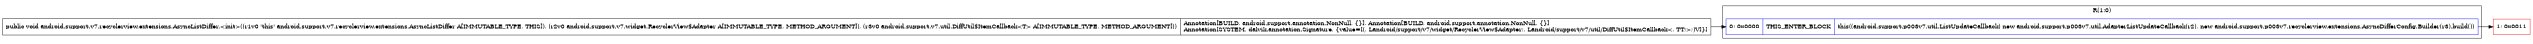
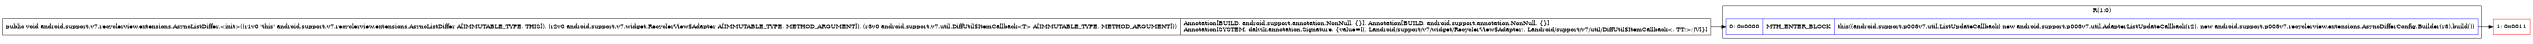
  digraph {
    rankdir=LR
    node [shape=record]
-   n1 [color=blue label="{0\:\ 0x0000|THIS_ENTER_BLOCK\l|this((android.support.p003v7.util.ListUpdateCallback) new android.support.p003v7.util.AdapterListUpdateCallback(r2), new android.support.p003v7.recyclerview.extensions.AsyncDifferConfig.Builder(r3).build())\l}"]
+   n1 [color=blue label="{0\:\ 0x0000|MTH_ENTER_BLOCK\l|this((android.support.p003v7.util.ListUpdateCallback) new android.support.p003v7.util.AdapterListUpdateCallback(r2), new android.support.p003v7.recyclerview.extensions.AsyncDifferConfig.Builder(r3).build())\l}"]
    n2 [color=red label="{1\:\ 0x0011}"]
    n3 [label="{public void android.support.v7.recyclerview.extensions.AsyncListDiffer.\<init\>((r1v0 'this' android.support.v7.recyclerview.extensions.AsyncListDiffer A[IMMUTABLE_TYPE, THIS]), (r2v0 android.support.v7.widget.RecyclerView$Adapter A[IMMUTABLE_TYPE, METHOD_ARGUMENT]), (r3v0 android.support.v7.util.DiffUtil$ItemCallback\<T\> A[IMMUTABLE_TYPE, METHOD_ARGUMENT]))  | Annotation[BUILD, android.support.annotation.NonNull, \{\}], Annotation[BUILD, android.support.annotation.NonNull, \{\}]\lAnnotation[SYSTEM, dalvik.annotation.Signature, \{value=[(, Landroid\/support\/v7\/widget\/RecyclerView$Adapter;, Landroid\/support\/v7\/util\/DiffUtil$ItemCallback\<, TT;\>;)V]\}]\l}"]
    subgraph cluster_1 {
      label="R(1:0)"
      n1
    }
    n1 -> n2
    n3 -> n1
  }
